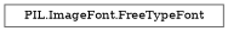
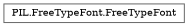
  digraph {
    rankdir=LR
    fontname="DejaVu Serif"
-   n1 [color=grey40 fillcolor=white fontname="DejaVu Serif" fontsize=10 height=0.2 label="PIL.ImageFont.FreeTypeFont" shape=box style=filled width=0.4]
+   n1 [color=grey40 fillcolor=white fontname="DejaVu Serif" fontsize=10 height=0.2 label="PIL.FreeTypeFont.FreeTypeFont" shape=box style=filled width=0.4]
  }
